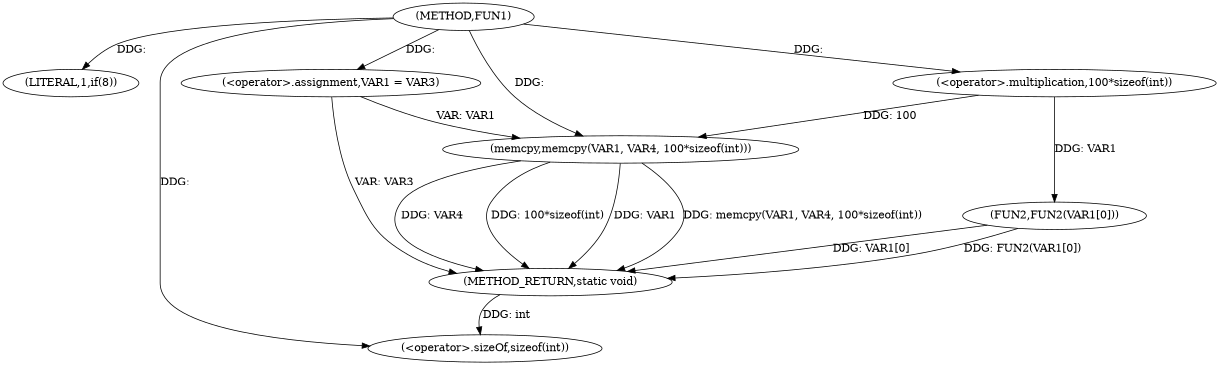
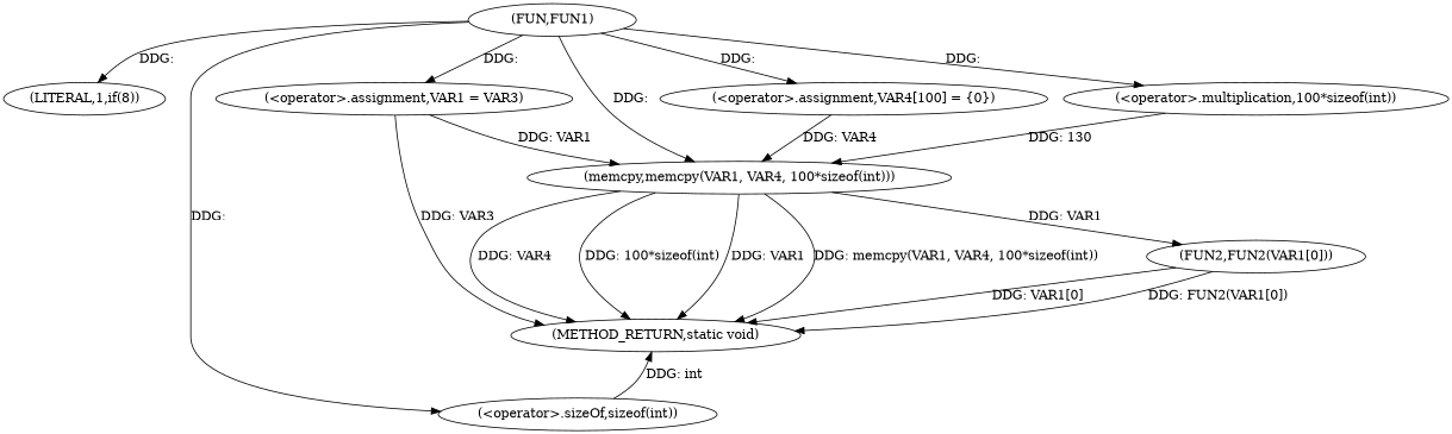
  digraph {
-   n1 [label="(METHOD,FUN1)"]
+   n1 [label="(FUN,FUN1)"]
    n2 [label="(LITERAL,1,if(8))"]
    n3 [label="(<operator>.assignment,VAR1 = VAR3)"]
+   n4 [label="(<operator>.assignment,VAR4[100] = {0})"]
    n5 [label="(memcpy,memcpy(VAR1, VAR4, 100*sizeof(int)))"]
    n6 [label="(<operator>.multiplication,100*sizeof(int))"]
    n7 [label="(<operator>.sizeOf,sizeof(int))"]
    n8 [label="(METHOD_RETURN,static void)"]
    n9 [label="(FUN2,FUN2(VAR1[0]))"]
    n1 -> n2 [label="DDG: "]
    n1 -> n3 [label="DDG: "]
+   n1 -> n4 [label="DDG: "]
    n1 -> n5 [label="DDG: "]
    n1 -> n6 [label="DDG: "]
    n1 -> n7 [label="DDG: "]
-   n3 -> n5 [label="VAR: VAR1"]
-   n3 -> n8 [label="VAR: VAR3"]
+   n3 -> n5 [label="DDG: VAR1"]
+   n3 -> n8 [label="DDG: VAR3"]
+   n4 -> n5 [label="DDG: VAR4"]
    n5 -> n8 [label="DDG: VAR4"]
    n5 -> n8 [label="DDG: 100*sizeof(int)"]
    n5 -> n8 [label="DDG: VAR1"]
    n5 -> n8 [label="DDG: memcpy(VAR1, VAR4, 100*sizeof(int))"]
-   n6 -> n9 [label="DDG: VAR1"]
-   n6 -> n5 [label="DDG: 100"]
-   n8 -> n7 [label="DDG: int"]
+   n5 -> n9 [label="DDG: VAR1"]
+   n6 -> n5 [label="DDG: 130"]
+   n7 -> n8 [label="DDG: int"]
    n9 -> n8 [label="DDG: VAR1[0]"]
    n9 -> n8 [label="DDG: FUN2(VAR1[0])"]
  }
